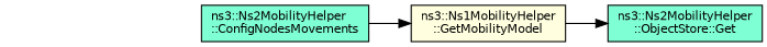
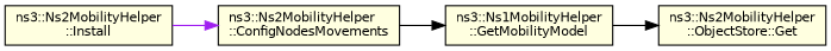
  digraph {
    rankdir=RL
    node [color=black fillcolor=aquamarine fontname=Helvetica fontsize=10 shape=record style=filled]
    edge [color=black dir=back fontname=Helvetica fontsize=10 labelfontname=Helvetica labelfontsize=10 style=solid]
-   n1 [fontcolor=black height=0.2 label="ns3::Ns2MobilityHelper\l::ObjectStore::Get" width=0.4]
+   n1 [fillcolor=lightyellow fontcolor=black height=0.2 label="ns3::Ns2MobilityHelper\l::ObjectStore::Get" width=0.4]
    n2 [fillcolor=lightyellow height=0.2 label="ns3::Ns1MobilityHelper\l::GetMobilityModel" width=0.4]
-   n3 [height=0.2 label="ns3::Ns2MobilityHelper\l::ConfigNodesMovements" width=0.4]
+   n3 [fillcolor=lightyellow height=0.2 label="ns3::Ns2MobilityHelper\l::ConfigNodesMovements" width=0.4]
+   n4 [fillcolor=lightyellow height=0.2 label="ns3::Ns2MobilityHelper\l::Install" width=0.4]
    n1 -> n2
    n2 -> n3
+   n3 -> n4 [color=purple]
  }
